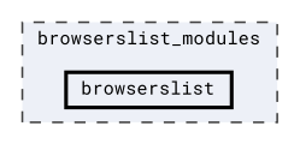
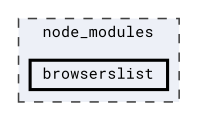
  digraph {
    compound=true
    fontname="Roboto Mono"
    n1 [color=black fillcolor="#edf0f7" fontname="Roboto Mono" fontsize=10 height=0.2 label=browserslist shape=box style="filled,bold" width=0.4]
    subgraph cluster_1 {
      bgcolor="#edf0f7"
      fontsize=10
-     label=browserslist_modules
+     label=node_modules
      pencolor=grey25
      style="filled,dashed"
      n1
    }
  }
